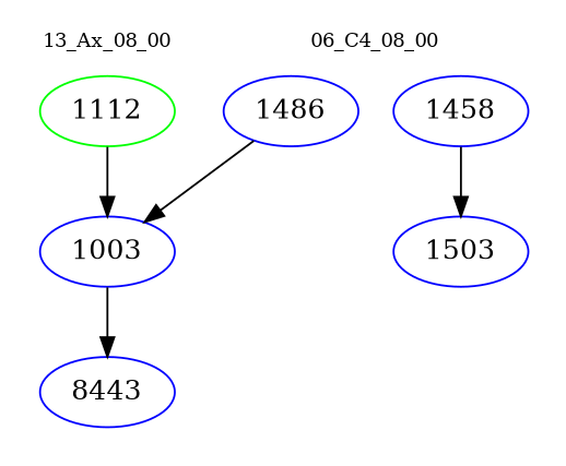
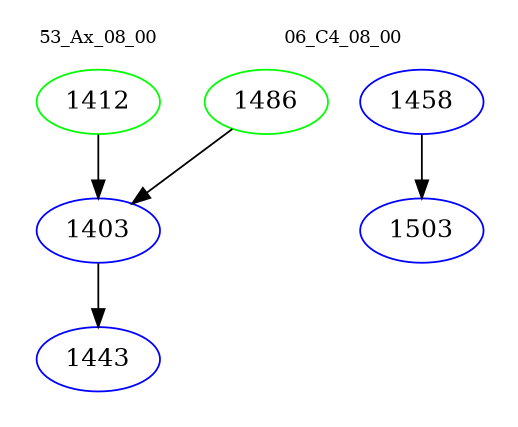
  digraph {
    node [color=blue]
    edge [color=black]
-   n1 [color=green label=1112]
-   n2 [label=1003]
-   n3 [label=8443]
-   n4 [label=1486]
+   n1 [color=green label=1412]
+   n2 [label=1403]
+   n3 [label=1443]
+   n4 [color=green label=1486]
    n5 [label=1458]
    n6 [label=1503]
    subgraph cluster_1 {
      color=white
      fontsize=10
-     label="13_Ax_08_00"
+     label="53_Ax_08_00"
      n1
      n2
      n3
    }
    subgraph cluster_2 {
      color=white
      fontsize=10
      label="06_C4_08_00"
      n4
      n5
      n6
    }
    n1 -> n2
    n2 -> n3
    n4 -> n2
    n5 -> n6
  }
